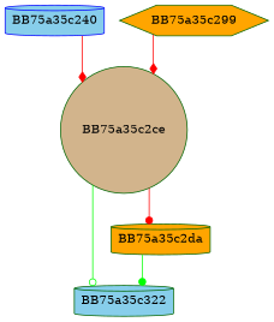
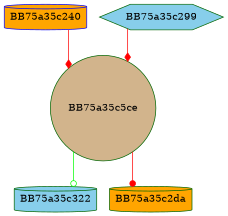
  digraph {
    splines=ortho
    node [color=darkgreen fillcolor=skyblue shape=cylinder style=filled]
    edge [arrowhead=diamond color=red]
-   BB75a35c240 [color=blue]
-   BB75a35c2ce [fillcolor=tan shape=circle]
+   BB75a35c240 [color=blue fillcolor=orange]
+   BB75a35c2ce [fillcolor=tan shape=circle label=BB75a35c5ce]
    BB75a35c322
    BB75a35c2da [fillcolor=orange]
-   BB75a35c299 [fillcolor=orange shape=hexagon]
+   BB75a35c299 [shape=hexagon]
    BB75a35c240 -> BB75a35c2ce
    BB75a35c2ce -> BB75a35c322 [arrowhead=odot color=green]
    BB75a35c2ce -> BB75a35c2da [arrowhead=dot]
-   BB75a35c2da -> BB75a35c322 [arrowhead=dot color=green]
    BB75a35c299 -> BB75a35c2ce
  }
